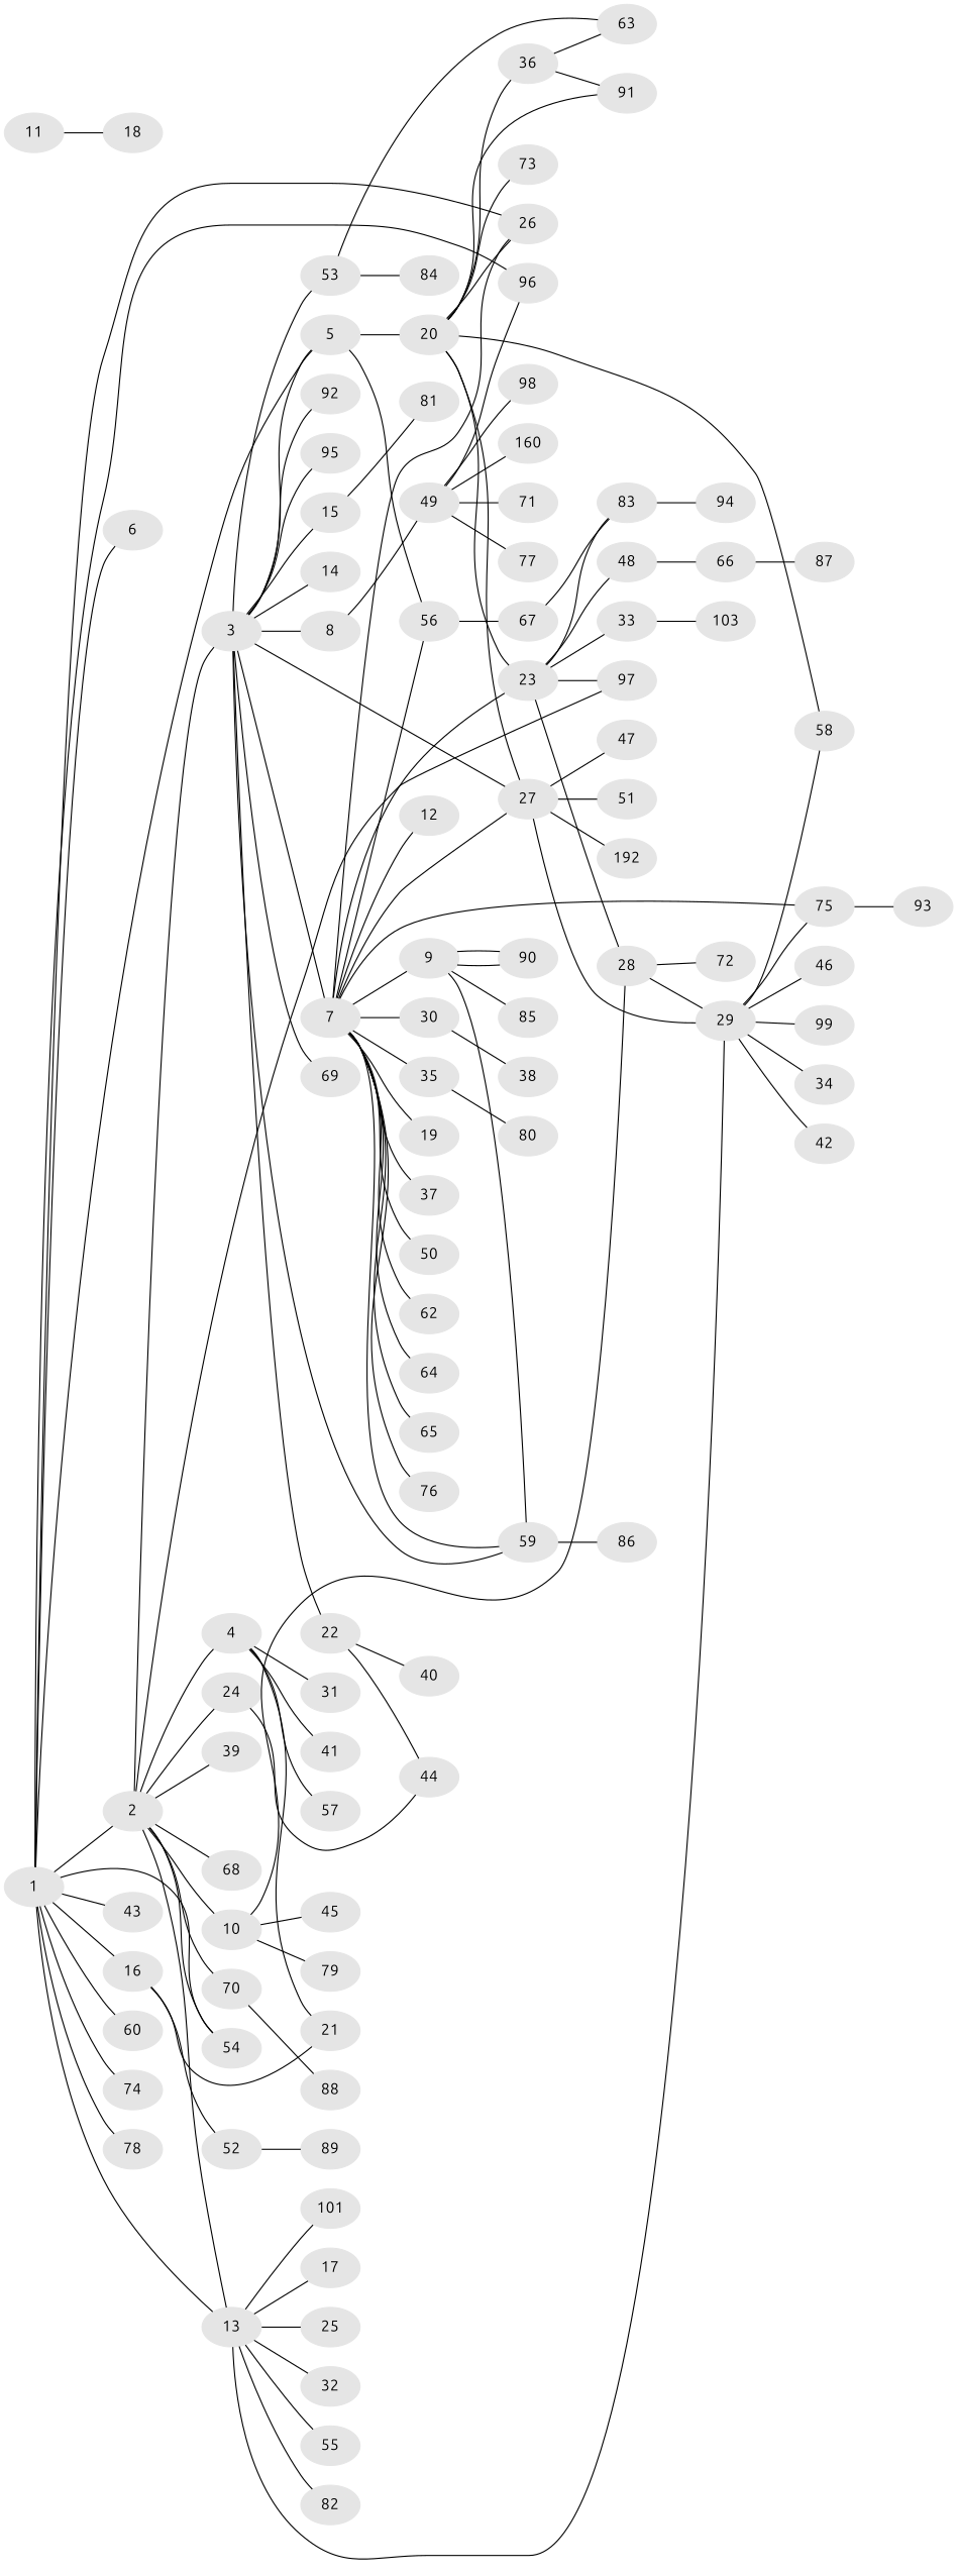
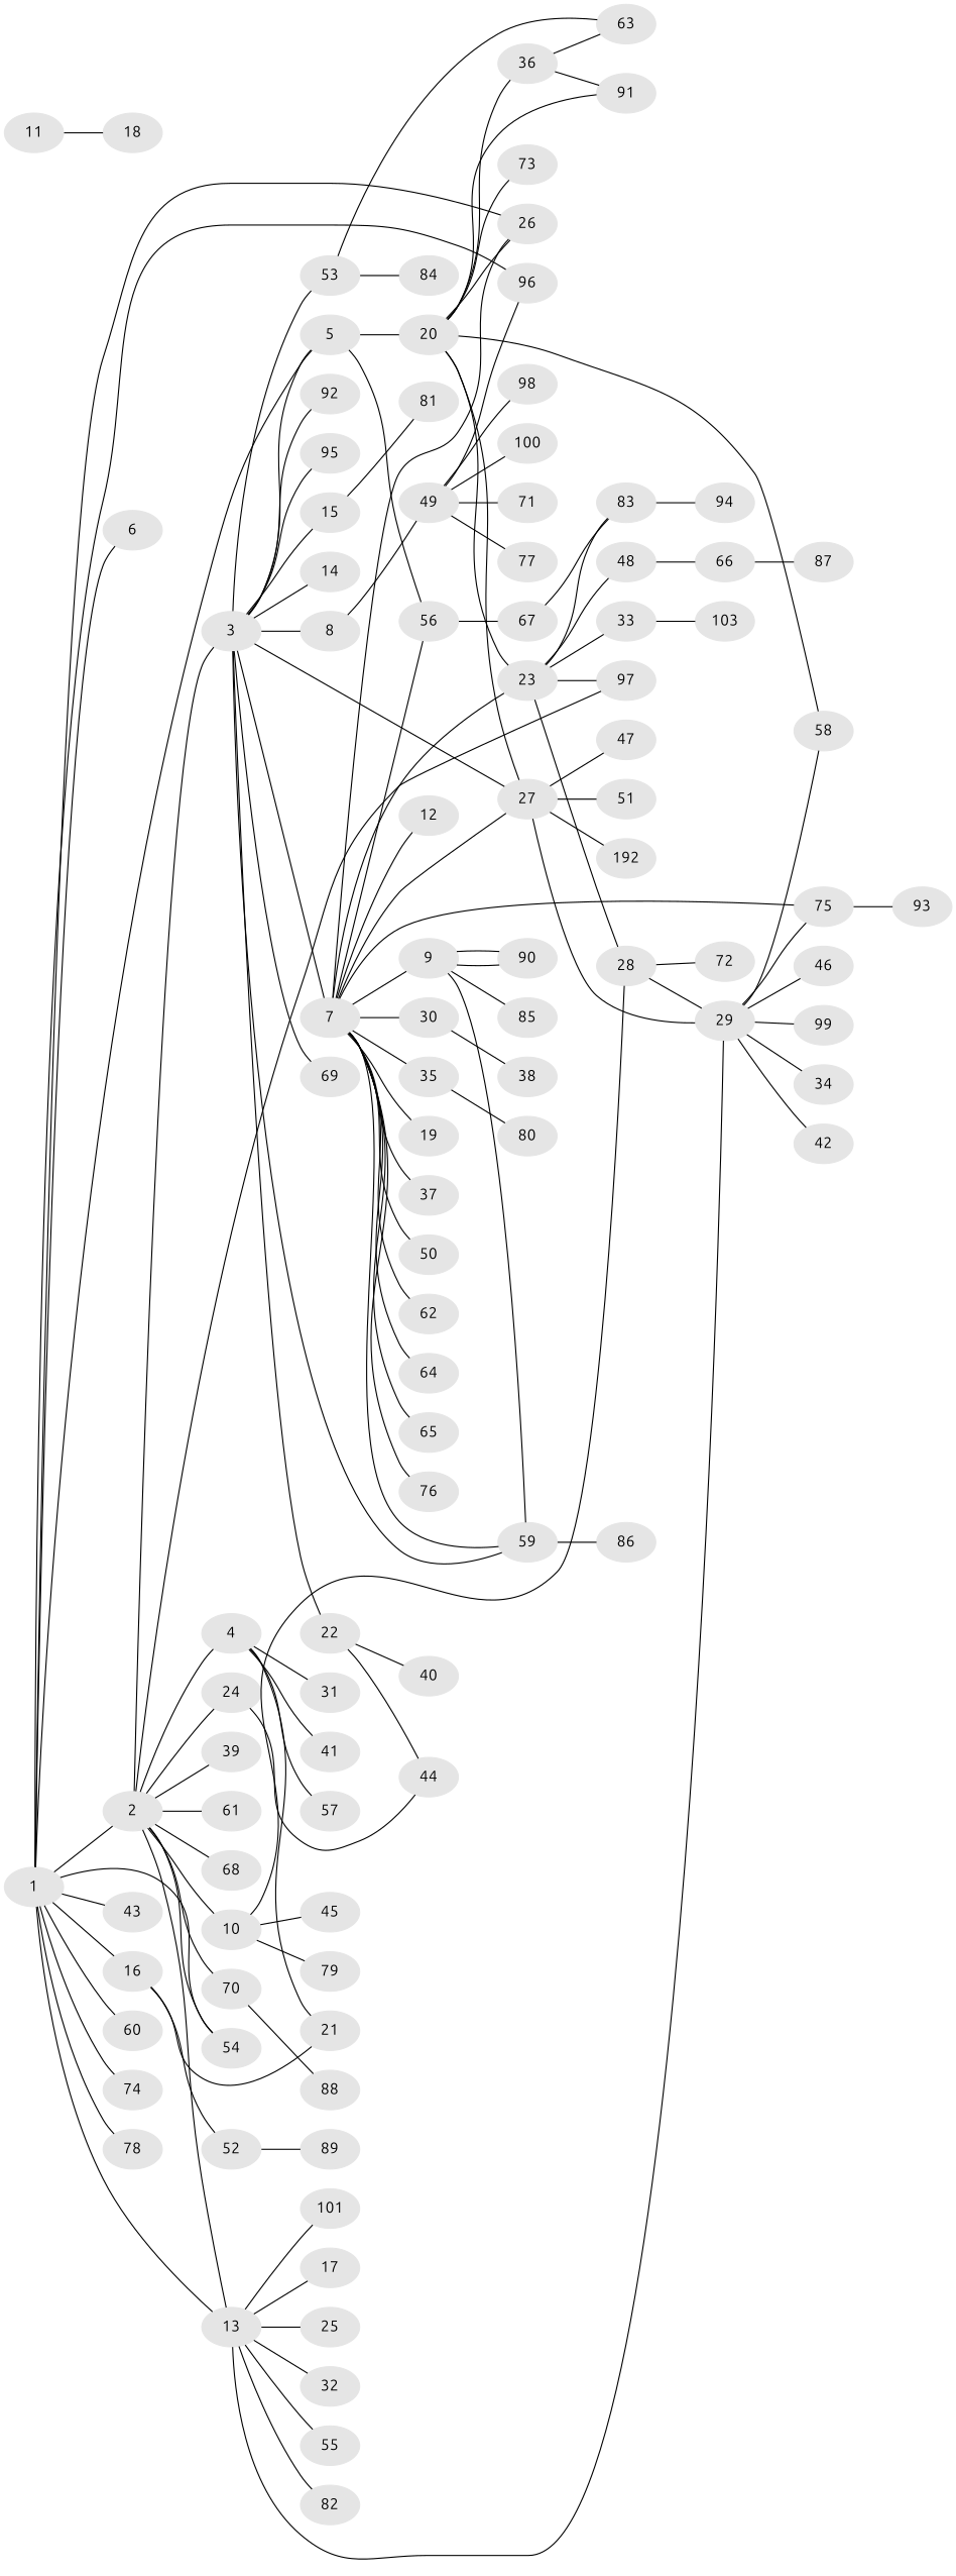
  graph {
    fontname=Ubuntu
    rankdir=LR
    node [color=gray90 fontname=Ubuntu style=filled]
    edge [fontname=Ubuntu]
    1
    2
    5
    6
    13
    16
    26
    43
    54
    60
    74
    78
    96
    3
    4
    10
    24
    39
+   61
    68
    70
    97
    20
    56
    17
    25
    29
    32
    55
    82
    101
    21
    52
    7
    8
    14
    15
    22
    27
    53
    59
    69
    92
    95
    31
    41
    57
    28
    45
    79
    44
    88
    9
    12
    19
    23
    30
    35
    37
    50
    62
    64
    65
    75
    76
    49
    81
    40
    47
    51
    n71 [label=192]
    63
    84
    86
    11
    18
    36
    58
    73
    91
    67
    85
    90
    33
    48
    83
    38
    80
    93
    71
    77
    98
-   100 [label=160]
+   100
    72
    34
    42
    46
    99
    89
    103
    66
    94
    87
    1 -- 2
    1 -- 5
    1 -- 6
    1 -- 13
    1 -- 16
    1 -- 26
    1 -- 43
    1 -- 54
    1 -- 60
    1 -- 74
    1 -- 78
    1 -- 96
    2 -- 13
    2 -- 54
    2 -- 3
    2 -- 4
    2 -- 10
    2 -- 24
    2 -- 39
+   2 -- 61
    2 -- 68
    2 -- 70
    2 -- 97
    5 -- 20
    5 -- 56
    13 -- 17
    13 -- 25
    13 -- 29
    13 -- 32
    13 -- 55
    13 -- 82
    13 -- 101
    16 -- 21
    16 -- 52
    3 -- 5
    3 -- 7
    3 -- 8
    3 -- 14
    3 -- 15
    3 -- 22
    3 -- 27
    3 -- 53
    3 -- 59
    3 -- 69
    3 -- 92
    3 -- 95
    4 -- 21
    4 -- 31
    4 -- 41
    4 -- 57
    10 -- 28
    10 -- 45
    10 -- 79
    24 -- 44
    70 -- 88
    20 -- 26
    20 -- 27
    20 -- 23
    20 -- 36
    20 -- 58
    20 -- 73
    20 -- 91
    56 -- 67
    29 -- 75
    29 -- 58
    29 -- 34
    29 -- 42
    29 -- 46
    29 -- 99
    52 -- 89
    7 -- 26
    7 -- 56
    7 -- 27
    7 -- 59
    7 -- 9
    7 -- 12
    7 -- 19
    7 -- 23
    7 -- 30
    7 -- 35
    7 -- 37
    7 -- 50
    7 -- 62
    7 -- 64
    7 -- 65
    7 -- 75
    7 -- 76
    8 -- 49
    15 -- 81
    22 -- 44
    22 -- 40
    27 -- 29
    27 -- 47
    27 -- 51
    27 -- n71
    53 -- 63
    53 -- 84
    59 -- 86
    28 -- 29
    28 -- 72
    9 -- 59
    9 -- 85
    9 -- 90
    9 -- 90
    23 -- 97
    23 -- 28
    23 -- 33
    23 -- 48
    23 -- 83
    30 -- 38
    35 -- 80
    75 -- 93
    49 -- 96
    49 -- 71
    49 -- 77
    49 -- 98
    49 -- 100
    11 -- 18
    36 -- 63
    36 -- 91
    67 -- 83
    33 -- 103
    48 -- 66
    83 -- 94
    66 -- 87
  }
